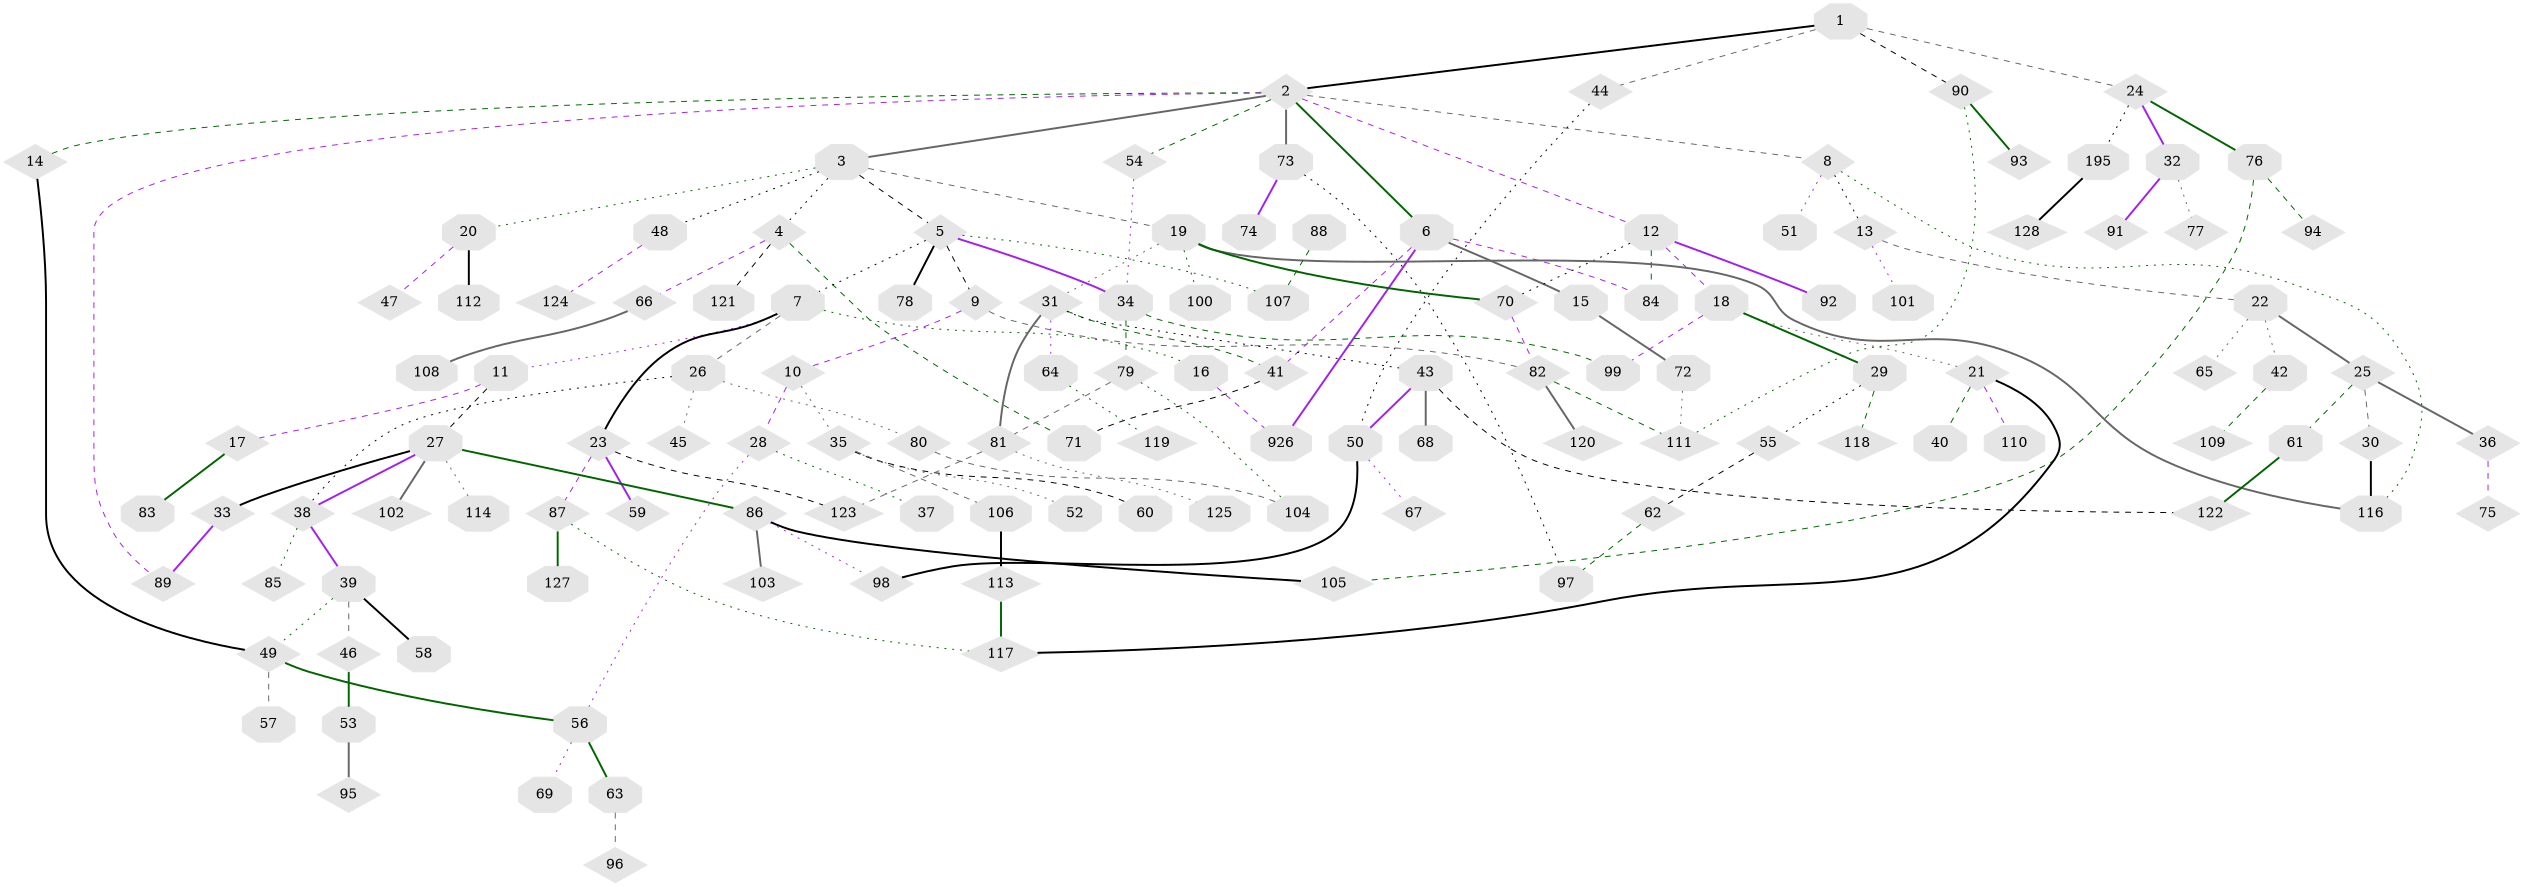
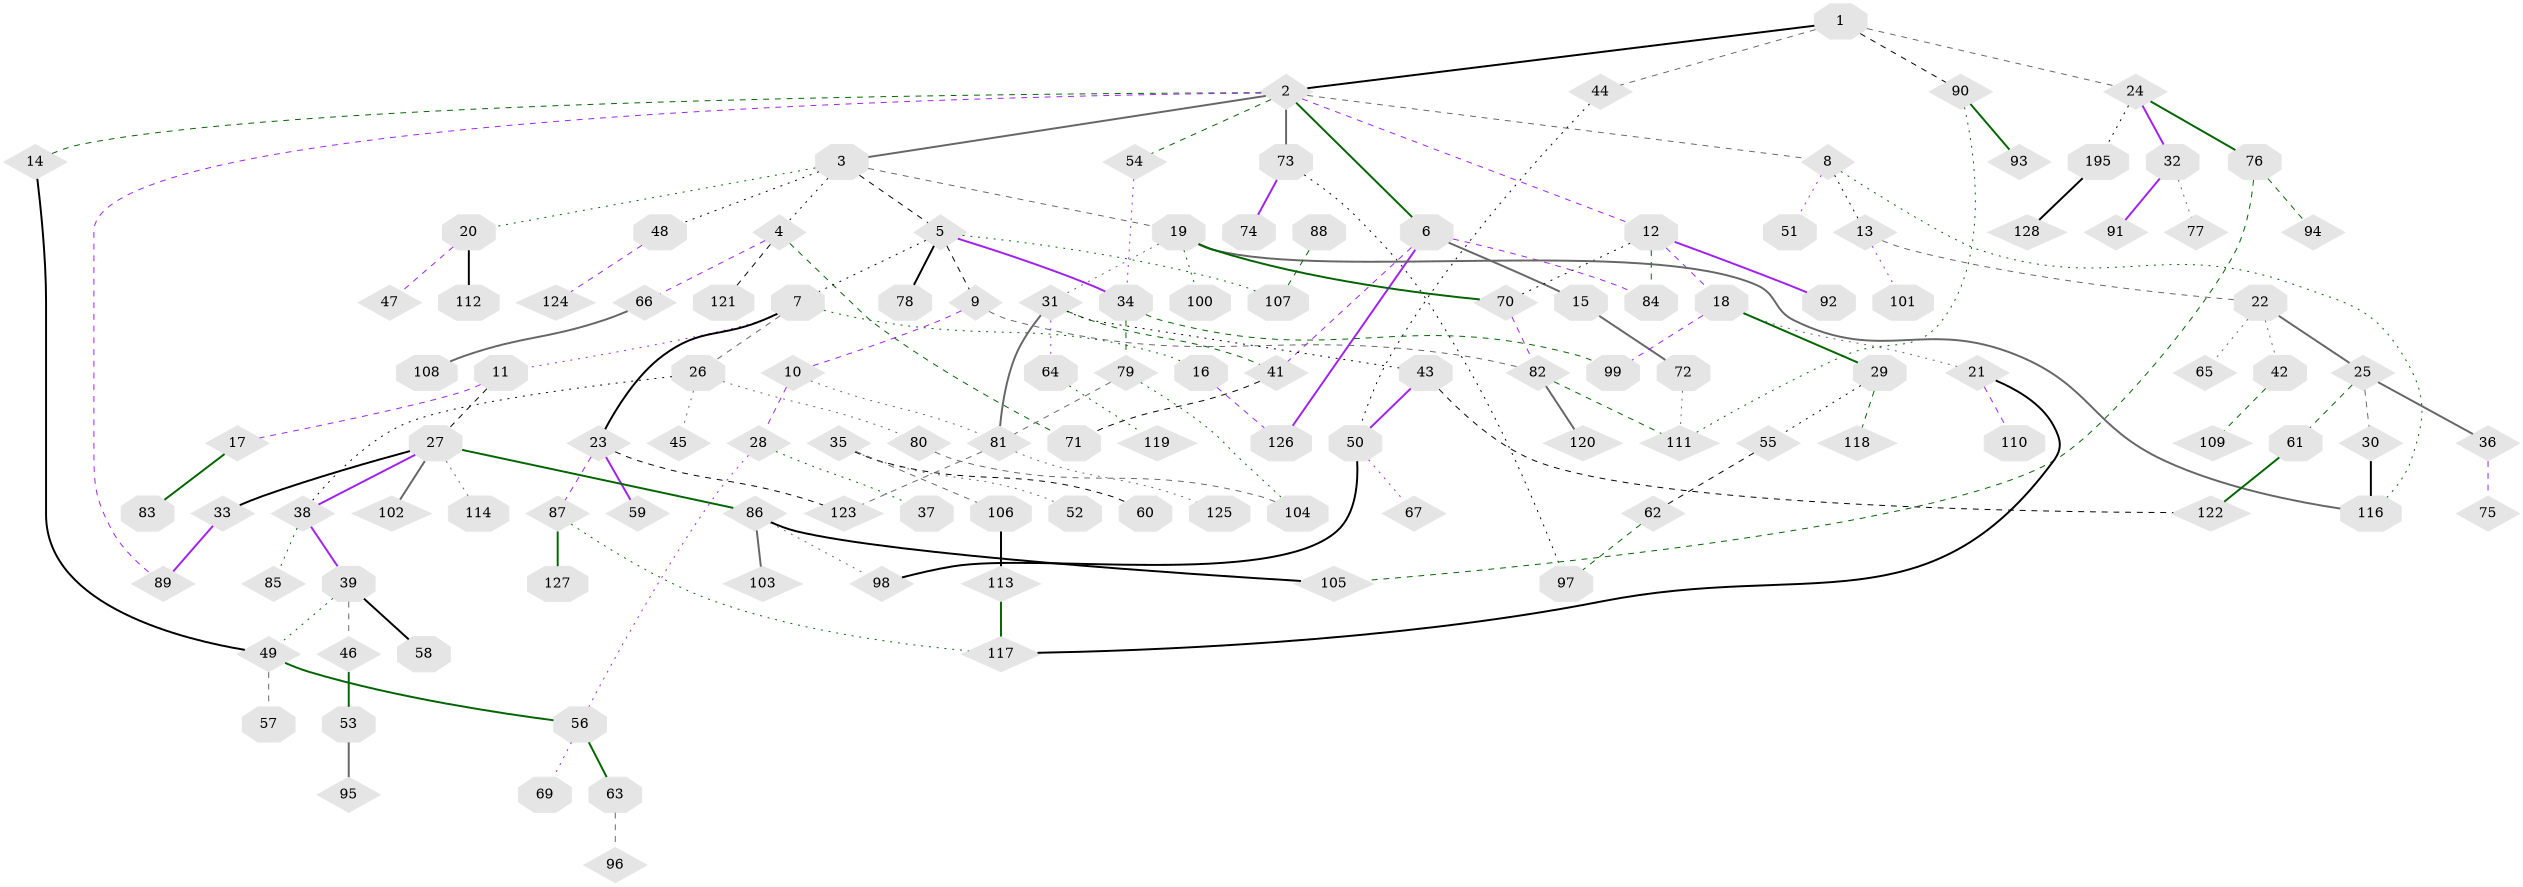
  graph {
    node [color=gray90 shape=diamond style=filled]
    edge [color=gray40 style=dashed]
    1 [shape=octagon]
    2
    24
    44
    90
    3 [shape=octagon]
    6 [shape=octagon]
    8
    12 [shape=octagon]
    14
    54
    73 [shape=octagon]
    89
    32 [shape=octagon]
    76 [shape=octagon]
    n16 [label=195 shape=octagon]
    50 [shape=octagon]
    111
    93
    4
    5
    19 [shape=octagon]
    20 [shape=octagon]
    48 [shape=octagon]
    15 [shape=octagon]
    41
    84 [shape=octagon]
-   126 [shape=octagon label=926]
+   126 [shape=octagon]
    13
    51 [shape=octagon]
    116 [shape=octagon]
    18 [shape=octagon]
    70
    92 [shape=octagon]
    49
    34 [shape=octagon]
    97 [shape=octagon]
    74 [shape=octagon]
    66
    71 [shape=octagon]
    121 [shape=octagon]
    7 [shape=octagon]
    9
    78 [shape=octagon]
    107 [shape=octagon]
    31
    100 [shape=octagon]
    47
    112 [shape=octagon]
    124
    108 [shape=octagon]
    11 [shape=octagon]
    16 [shape=octagon]
    23
    26 [shape=octagon]
    10
    82
    99 [shape=octagon]
    79
    72 [shape=octagon]
    17
    27 [shape=octagon]
    59
    87
    123
    38
    45
    80
    22 [shape=octagon]
    101 [shape=octagon]
    28
    35
    120
    37 [shape=octagon]
    56 [shape=octagon]
    52 [shape=octagon]
    60 [shape=octagon]
    106 [shape=octagon]
    83 [shape=octagon]
    33
    86
    102
    114 [shape=octagon]
    21
    29 [shape=octagon]
    25
    42 [shape=octagon]
    65
    57 [shape=octagon]
-   40 [shape=octagon]
    110 [shape=octagon]
    117
    55
    118
    43 [shape=octagon]
    64 [shape=octagon]
    81
    30
    36
    61 [shape=octagon]
    109
    127 [shape=octagon]
    77
    91
    94
    105
    128
    75
    122
    39 [shape=octagon]
    85
    104 [shape=octagon]
    98
    103
    63 [shape=octagon]
    69 [shape=octagon]
    62
-   68 [shape=octagon]
    119
    125 [shape=octagon]
    113
    46
    58 [shape=octagon]
    53 [shape=octagon]
    67
    95
    88 [shape=octagon]
    96
    1 -- 2 [color=black style=bold]
    1 -- 24
    1 -- 44
    1 -- 90 [color=black]
    2 -- 3 [style=bold]
    2 -- 6 [color=darkgreen style=bold]
    2 -- 8
    2 -- 12 [color=purple]
    2 -- 14 [color=darkgreen]
    2 -- 54 [color=darkgreen]
    2 -- 73 [style=bold]
    2 -- 89 [color=purple]
    24 -- 32 [color=purple style=bold]
    24 -- 76 [color=darkgreen style=bold]
    24 -- n16 [color=black style=dotted]
    44 -- 50 [color=black style=dotted]
    90 -- 111 [color=darkgreen style=dotted]
    90 -- 93 [color=darkgreen style=bold]
    3 -- 4 [color=black style=dotted]
    3 -- 5 [color=black]
    3 -- 19
    3 -- 20 [color=darkgreen style=dotted]
    3 -- 48 [color=black style=dotted]
    6 -- 15 [style=bold]
    6 -- 41 [color=purple]
    6 -- 84 [color=purple]
    6 -- 126 [color=purple style=bold]
    8 -- 13 [color=black style=dotted]
    8 -- 51 [color=purple style=dotted]
    8 -- 116 [color=darkgreen style=dotted]
    12 -- 84 [color=darkgreen]
    12 -- 18 [color=purple]
    12 -- 70 [color=black style=dotted]
    12 -- 92 [color=purple style=bold]
    14 -- 49 [color=black style=bold]
    54 -- 34 [color=purple style=dotted]
    73 -- 97 [color=black style=dotted]
    73 -- 74 [color=purple style=bold]
    32 -- 77 [style=dotted]
    32 -- 91 [color=purple style=bold]
    76 -- 94 [color=darkgreen]
    76 -- 105 [color=darkgreen]
    n16 -- 128 [color=black style=bold]
    50 -- 98 [color=black style=bold]
    50 -- 67 [color=purple style=dotted]
    4 -- 66 [color=purple]
    4 -- 71 [color=darkgreen]
    4 -- 121 [color=black]
    5 -- 34 [color=purple style=bold]
    5 -- 7 [color=black style=dotted]
    5 -- 9 [color=black]
    5 -- 78 [color=black style=bold]
    5 -- 107 [color=darkgreen style=dotted]
    19 -- 116 [style=bold]
    19 -- 70 [color=darkgreen style=bold]
    19 -- 31 [style=dotted]
    19 -- 100 [color=darkgreen style=dotted]
    20 -- 47 [color=purple]
    20 -- 112 [color=black style=bold]
    48 -- 124 [color=purple]
    15 -- 72 [style=bold]
    41 -- 71 [color=black]
    13 -- 22
    13 -- 101 [color=purple style=dotted]
    18 -- 99 [color=purple]
    18 -- 21 [style=dotted]
    18 -- 29 [color=darkgreen style=bold]
    70 -- 82 [color=purple]
    49 -- 56 [color=darkgreen style=bold]
    49 -- 57
    34 -- 99 [color=darkgreen]
    34 -- 79 [color=darkgreen]
    66 -- 108 [style=bold]
    7 -- 11 [color=purple style=dotted]
    7 -- 16 [color=darkgreen style=dotted]
    7 -- 23 [color=black style=bold]
    7 -- 26
    9 -- 10 [color=purple]
    9 -- 82
    31 -- 41 [color=darkgreen]
    31 -- 43 [color=black style=dotted]
    31 -- 64 [color=purple style=dotted]
    31 -- 81 [style=bold]
    11 -- 17 [color=purple]
    11 -- 27 [color=black]
    16 -- 126 [color=purple]
    23 -- 59 [color=purple style=bold]
    23 -- 87 [color=purple]
    23 -- 123 [color=black]
    26 -- 38 [color=black style=dotted]
    26 -- 45 [style=dotted]
    26 -- 80 [style=dotted]
    10 -- 28 [color=purple]
-   10 -- 35 [style=dotted]
+   10 -- 81 [style=dotted]
    82 -- 111 [color=darkgreen]
    82 -- 120 [style=bold]
    79 -- 81
    79 -- 104 [color=darkgreen style=dotted]
    72 -- 111 [style=dotted]
    17 -- 83 [color=darkgreen style=bold]
    27 -- 38 [color=purple style=bold]
    27 -- 33 [color=black style=bold]
    27 -- 86 [color=darkgreen style=bold]
    27 -- 102 [style=bold]
    27 -- 114 [style=dotted]
    87 -- 117 [color=darkgreen style=dotted]
    87 -- 127 [color=darkgreen style=bold]
    38 -- 39 [color=purple style=bold]
    38 -- 85 [color=darkgreen style=dotted]
    80 -- 104
    22 -- 25 [style=bold]
    22 -- 42 [style=dotted]
    22 -- 65 [style=dotted]
    28 -- 37 [color=darkgreen style=dotted]
    28 -- 56 [color=purple style=dotted]
    35 -- 52 [style=dotted]
    35 -- 60 [color=black]
    35 -- 106
    56 -- 63 [color=darkgreen style=bold]
    56 -- 69 [color=purple style=dotted]
    106 -- 113 [color=black style=bold]
    33 -- 89 [color=purple style=bold]
    86 -- 105 [color=black style=bold]
-   86 -- 98 [color=purple style=dotted]
+   86 -- 98 [style=dotted]
    86 -- 103 [style=bold]
-   21 -- 40 [color=darkgreen]
    21 -- 110 [color=purple]
    21 -- 117 [color=black style=bold]
    29 -- 55 [color=black style=dotted]
    29 -- 118 [color=darkgreen]
    25 -- 30
    25 -- 36 [style=bold]
    25 -- 61 [color=darkgreen]
    42 -- 109 [color=darkgreen]
    55 -- 62 [color=black]
    43 -- 50 [color=purple style=bold]
    43 -- 122 [color=black]
-   43 -- 68 [style=bold]
    64 -- 119 [color=darkgreen style=dotted]
    81 -- 123
    81 -- 125 [style=dotted]
    30 -- 116 [color=black style=bold]
    36 -- 75 [color=purple]
    61 -- 122 [color=darkgreen style=bold]
    39 -- 49 [color=darkgreen style=dotted]
    39 -- 46
    39 -- 58 [color=black style=bold]
    63 -- 96
    62 -- 97 [color=darkgreen]
    113 -- 117 [color=darkgreen style=bold]
    46 -- 53 [color=darkgreen style=bold]
    53 -- 95 [style=bold]
    88 -- 107 [color=darkgreen]
  }
